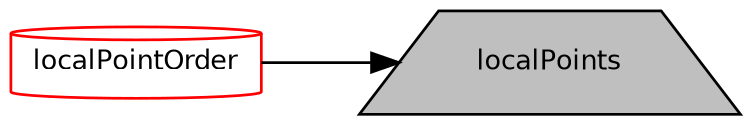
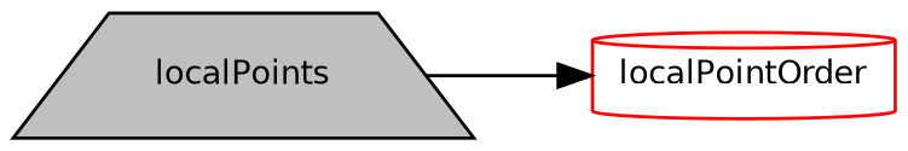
  digraph {
    rankdir=LR
    node [fontname=Helvetica fontsize=10]
    n1 [color=black fillcolor=grey75 fontcolor=black height=0.2 label=localPoints shape=trapezium style=filled width=0.4]
    n2 [color=red height=0.2 label=localPointOrder shape=cylinder width=0.4]
-   n2 -> n1 [color=black fontname=Helvetica fontsize=10 labelfontname=Helvetica labelfontsize=10 style=solid]
+   n1 -> n2 [color=black fontname=Helvetica fontsize=10 labelfontname=Helvetica labelfontsize=10 style=solid]
  }
